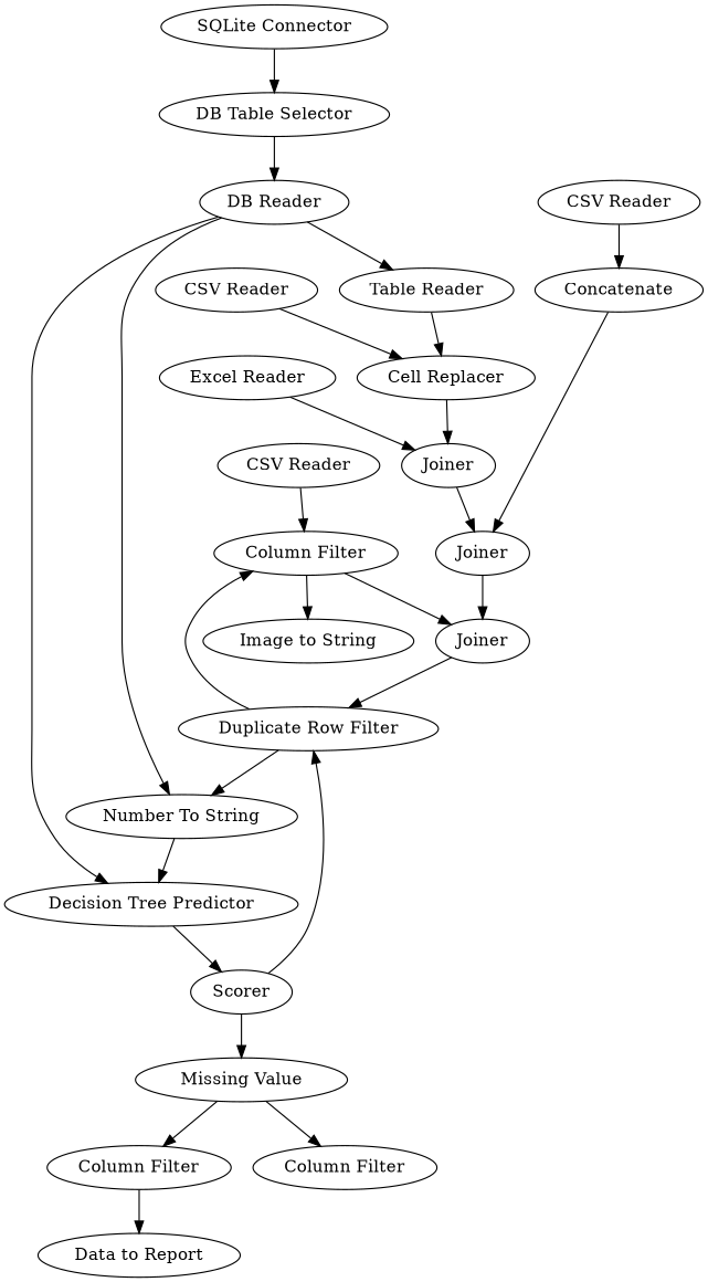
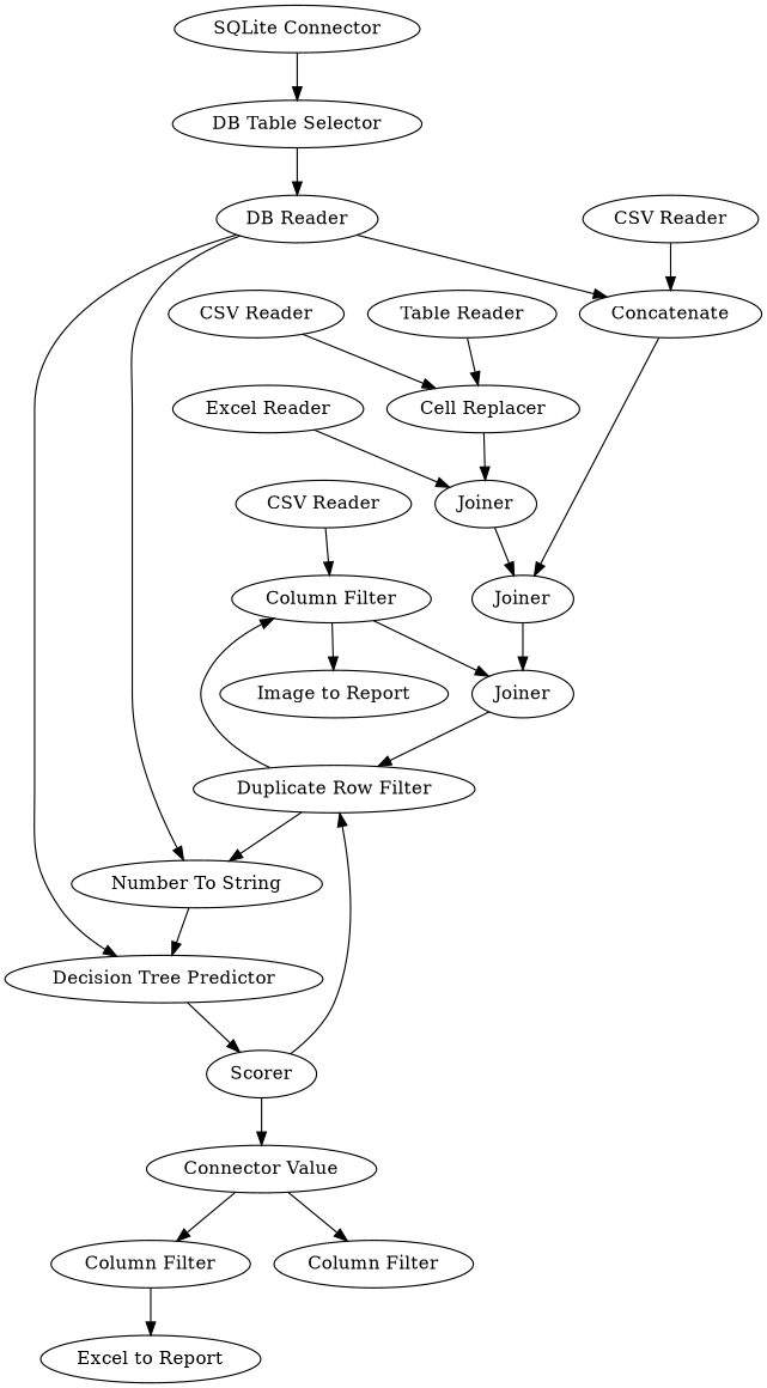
  digraph {
    rankdir=TB
-   n1 [label="Image to String"]
-   n2 [label="Data to Report"]
-   n3 [label="Missing Value"]
+   n1 [label="Image to Report"]
+   n2 [label="Excel to Report"]
+   n3 [label="Connector Value"]
    n4 [label="Column Filter"]
    n5 [label="Column Filter"]
    n6 [label="Decision Tree Predictor"]
    n7 [label=Scorer]
    n8 [label="Duplicate Row Filter"]
    n9 [label="DB Reader"]
    n10 [label="Number To String"]
    n11 [label=Concatenate]
    n12 [label=Joiner]
    n13 [label="Column Filter"]
    n14 [label=Joiner]
    n15 [label="Cell Replacer"]
    n16 [label=Joiner]
    n17 [label="SQLite Connector"]
    n18 [label="DB Table Selector"]
    n19 [label="CSV Reader"]
    n20 [label="CSV Reader"]
    n21 [label="Excel Reader"]
    n22 [label="CSV Reader"]
    n23 [label="Table Reader"]
    n3 -> n4
    n3 -> n5
    n4 -> n2
    n6 -> n7
    n7 -> n3
    n7 -> n8
    n8 -> n10
    n8 -> n13
    n9 -> n6
    n9 -> n10
-   n9 -> n23
+   n9 -> n11
    n10 -> n6
    n11 -> n12
    n12 -> n14
    n13 -> n1
    n13 -> n14
    n14 -> n8
    n15 -> n16
    n16 -> n12
    n17 -> n18
    n18 -> n9
    n19 -> n13
    n20 -> n15
    n21 -> n16
    n22 -> n11
    n23 -> n15
  }
